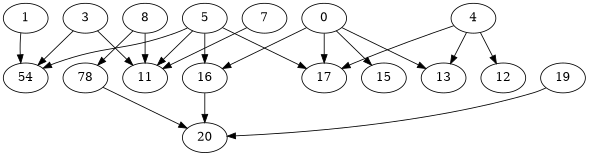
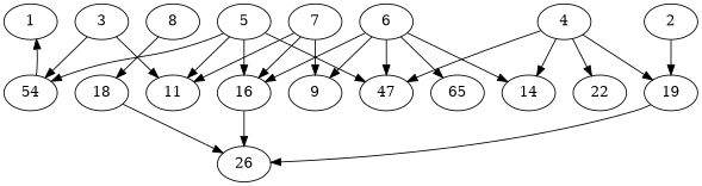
  digraph {
    node [alpha=0.02]
    1 [alpha=0.17 expect_size=10809344]
    n2 [alpha=0.18 expect_size=30156800 label=54]
+   2 [expect_size=17255424]
    19 [expect_size=47360000]
-   20 [expect_size=51173376]
+   20 [expect_size=51173376 label=26]
    3 [alpha=0.08 expect_size=45962240]
    11 [alpha=0.13 expect_size=14679040]
-   18 [alpha=0.13 expect_size=11754496 label=78]
+   18 [alpha=0.13 expect_size=11754496]
    4 [alpha=0.07 expect_size=27656192]
-   12 [alpha=0.05 expect_size=6622208]
-   13 [alpha=0.09 expect_size=10355712]
-   17 [alpha=0.14 expect_size=44769280]
+   12 [alpha=0.05 expect_size=6622208 label=22]
+   13 [alpha=0.09 expect_size=10355712 label=14]
+   17 [alpha=0.14 expect_size=44769280 label=47]
    5 [alpha=0.13 expect_size=28247040]
    16 [alpha=0.19 expect_size=30586880]
-   6 [alpha=0.06 expect_size=36584448 label=0]
-   15 [alpha=0.14 expect_size=47192064]
+   6 [alpha=0.06 expect_size=36584448]
+   9 [expect_size=18009088]
+   15 [alpha=0.14 expect_size=47192064 label=65]
    7 [alpha=0.06 expect_size=31564800]
    8 [alpha=0.15 expect_size=31893504]
-   1 -> n2
+   n2 -> 1
+   2 -> 19
    19 -> 20
    3 -> n2
    3 -> 11
    18 -> 20
+   4 -> 19
    4 -> 12
    4 -> 13
    4 -> 17
    5 -> n2
    5 -> 11
    5 -> 17
    5 -> 16
    16 -> 20
    6 -> 13
    6 -> 17
    6 -> 16
+   6 -> 9
    6 -> 15
    7 -> 11
-   8 -> 11
+   7 -> 16
+   7 -> 9
    8 -> 18
  }
